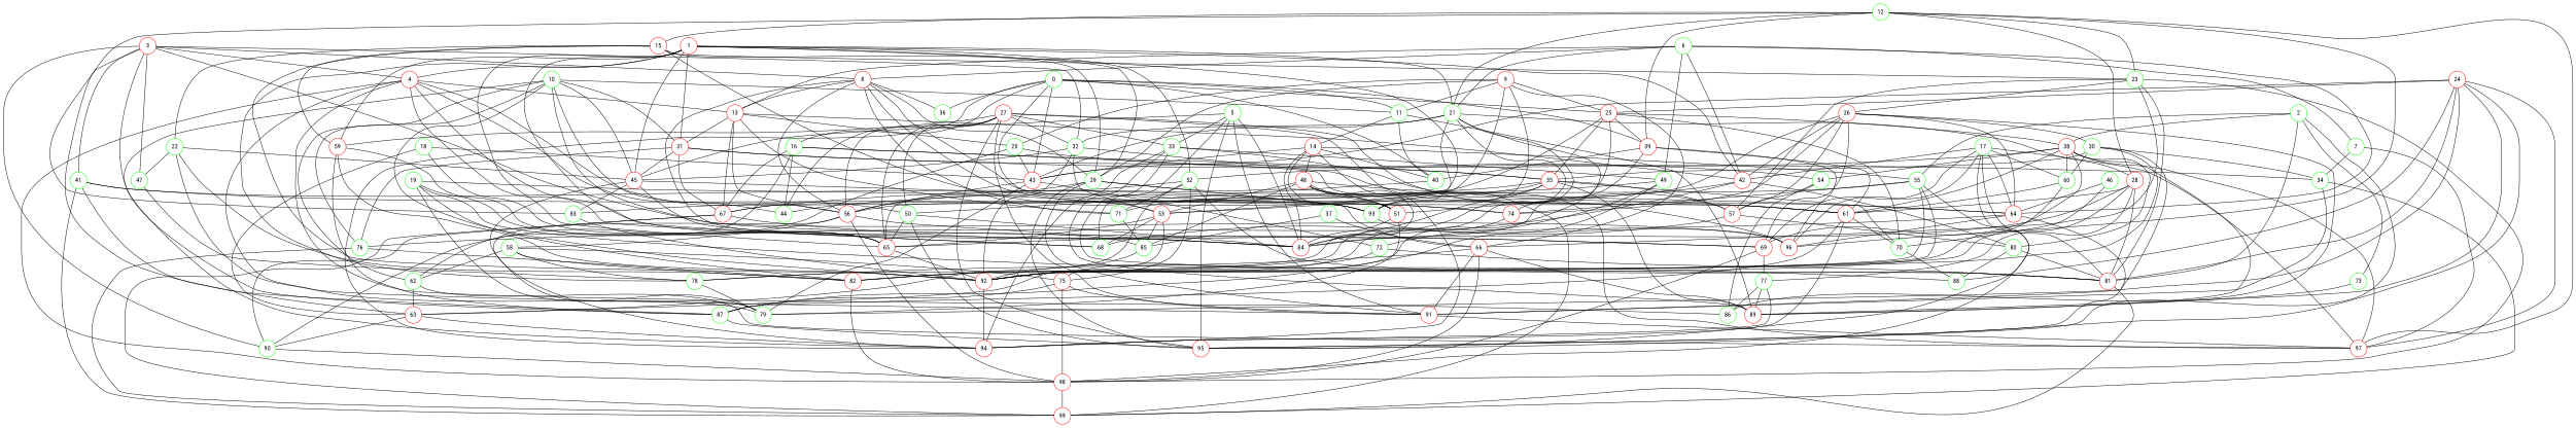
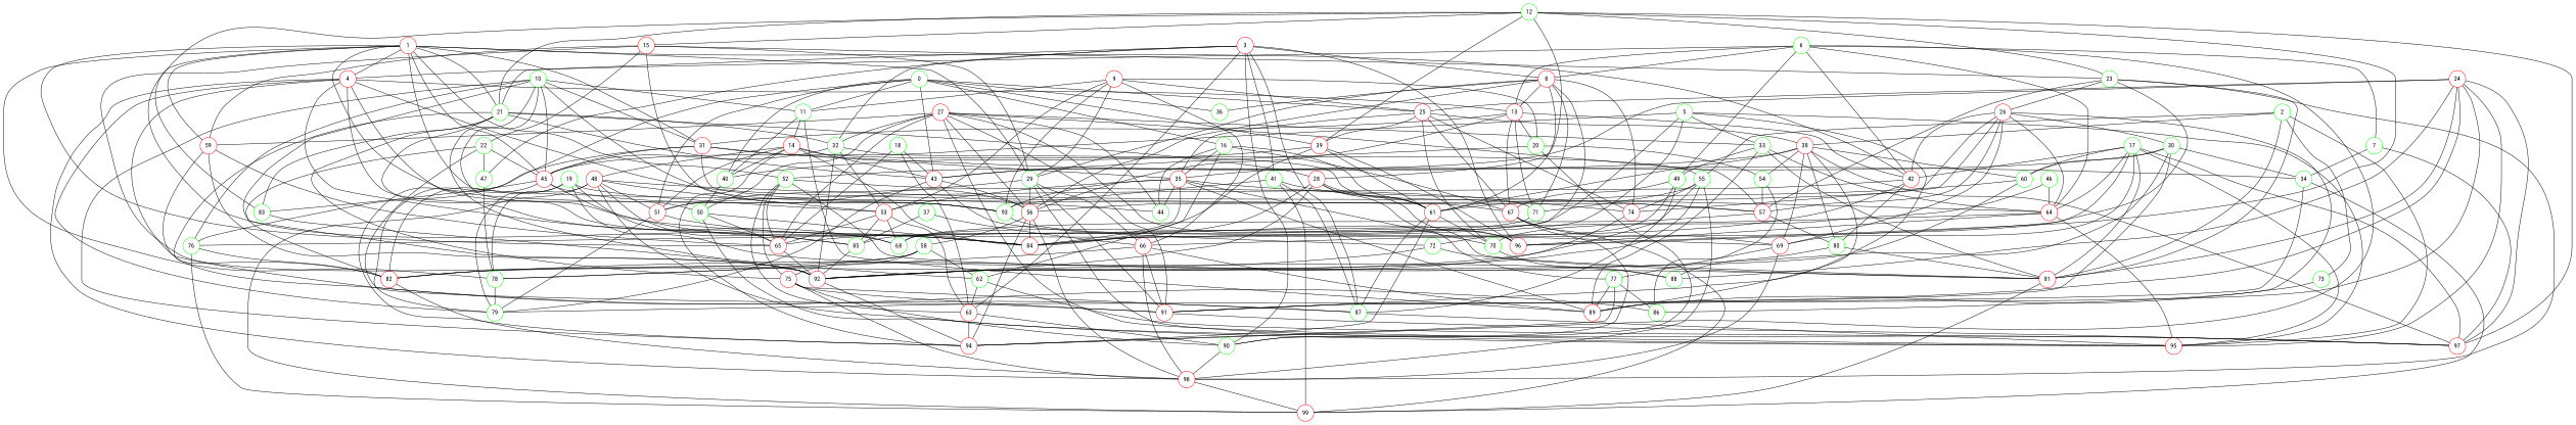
  graph {
    fontname="Roboto Condensed"
    node [color=green fillcolor=white fixedsize=true fontname="Roboto Condensed" shape=circle style=filled]
    edge [fontname="Roboto Condensed"]
    0
    16
    94 [color=red]
    51 [color=red]
    36
    39 [color=red]
    40
    25 [color=red]
    11
    43 [color=red]
    35 [color=red]
    44
    67 [color=red]
    61 [color=red]
    62
    84 [color=red]
    79
    96 [color=red]
    50
    70
    38 [color=red]
    74 [color=red]
    89 [color=red]
    14 [color=red]
    56 [color=red]
    72
    53 [color=red]
    57 [color=red]
    93
    90
    99 [color=red]
    69 [color=red]
    87
    63 [color=red]
    97 [color=red]
    65 [color=red]
    68
    85
    88
    80
    92 [color=red]
    98 [color=red]
    81 [color=red]
    77
    86
    95 [color=red]
    52
    54
    60
    71
    75 [color=red]
    91 [color=red]
    48 [color=red]
    55
    64 [color=red]
    78
    82 [color=red]
    76
    58
    1 [color=red]
    4 [color=red]
    42 [color=red]
    31 [color=red]
    45 [color=red]
    21
    59 [color=red]
    29
    13 [color=red]
    34
    83
    32
    28 [color=red]
    66 [color=red]
    20
    2
    73
    3 [color=red]
    8 [color=red]
    41
    47
    5
    33
    49
    6
    7
    9 [color=red]
    10
    12
    23
    15 [color=red]
    26 [color=red]
    22
    30
    17
    18
    19
    24 [color=red]
    27 [color=red]
    37
    46
    0 -- 16
    0 -- 94
    0 -- 51
    0 -- 36
    0 -- 39
    0 -- 40
    0 -- 25
    0 -- 11
    0 -- 43
    16 -- 35
    16 -- 44
    16 -- 67
    16 -- 61
    16 -- 62
    51 -- 84
    51 -- 79
    39 -- 40
    39 -- 61
    39 -- 84
    39 -- 96
    40 -- 50
    25 -- 39
    25 -- 35
    25 -- 67
    25 -- 70
    25 -- 38
    25 -- 74
    11 -- 40
    11 -- 89
    11 -- 14
    43 -- 79
    43 -- 56
    43 -- 72
    35 -- 44
    35 -- 84
    35 -- 70
    35 -- 89
    35 -- 53
    35 -- 57
    35 -- 93
    67 -- 90
    67 -- 99
    67 -- 69
    61 -- 94
    61 -- 70
    61 -- 87
    62 -- 63
    62 -- 97
    50 -- 84
    50 -- 65
    50 -- 95
    70 -- 88
    38 -- 61
    38 -- 89
    38 -- 69
    38 -- 97
    38 -- 80
    38 -- 52
    38 -- 54
    38 -- 60
    74 -- 92
    14 -- 94
    14 -- 51
    14 -- 40
    14 -- 43
    14 -- 84
    14 -- 48
    14 -- 55
    56 -- 94
    56 -- 84
    56 -- 98
    56 -- 58
    72 -- 92
    72 -- 81
    53 -- 63
    53 -- 65
    53 -- 68
    53 -- 85
    57 -- 68
    57 -- 80
    93 -- 96
    90 -- 98
    69 -- 98
    69 -- 77
    87 -- 95
    63 -- 94
    63 -- 90
    65 -- 92
    85 -- 92
    80 -- 88
    80 -- 81
    92 -- 94
    98 -- 99
    81 -- 99
    77 -- 94
    77 -- 89
    77 -- 86
    52 -- 63
    52 -- 65
    52 -- 81
    52 -- 71
    52 -- 75
    54 -- 57
    54 -- 86
    60 -- 61
    60 -- 92
    71 -- 85
+   75 -- 90
    75 -- 87
    75 -- 98
    75 -- 91
    91 -- 97
    48 -- 51
    48 -- 53
    48 -- 99
    48 -- 97
    48 -- 85
    48 -- 64
    48 -- 78
    55 -- 74
    55 -- 92
    55 -- 98
    55 -- 71
    55 -- 82
    64 -- 96
    64 -- 95
    64 -- 76
    78 -- 79
    82 -- 98
    76 -- 99
    76 -- 82
    58 -- 62
    58 -- 75
    58 -- 78
    58 -- 82
+   1 -- 57
    1 -- 93
    1 -- 65
    1 -- 68
    1 -- 52
    1 -- 78
    1 -- 4
    1 -- 42
    1 -- 31
    1 -- 45
    1 -- 21
    1 -- 59
    1 -- 29
    4 -- 44
    4 -- 79
    4 -- 50
    4 -- 68
    4 -- 85
    4 -- 98
    4 -- 86
    4 -- 13
    42 -- 51
    42 -- 65
    42 -- 80
    31 -- 35
    31 -- 67
    31 -- 76
    31 -- 45
    31 -- 34
    45 -- 84
    45 -- 79
    45 -- 93
    45 -- 83
    21 -- 43
    21 -- 84
    21 -- 75
    21 -- 82
    21 -- 83
    21 -- 32
    21 -- 28
    59 -- 87
    59 -- 65
    59 -- 92
    29 -- 51
    29 -- 56
    29 -- 95
    29 -- 91
    29 -- 66
    13 -- 67
    13 -- 56
    13 -- 71
    13 -- 42
    13 -- 31
    13 -- 20
    34 -- 99
    34 -- 91
    83 -- 92
    32 -- 61
    32 -- 53
    32 -- 92
    32 -- 45
    28 -- 61
    28 -- 84
    28 -- 92
    28 -- 81
    28 -- 77
    66 -- 89
    66 -- 98
    66 -- 91
    66 -- 78
    20 -- 43
    20 -- 90
    20 -- 54
    2 -- 38
    2 -- 81
    2 -- 95
    2 -- 55
    2 -- 73
    73 -- 89
    3 -- 96
    3 -- 90
    3 -- 87
    3 -- 63
    3 -- 4
    3 -- 32
    3 -- 8
    3 -- 41
    3 -- 47
    8 -- 36
    8 -- 61
    8 -- 84
    8 -- 74
    8 -- 56
    8 -- 71
    8 -- 29
    8 -- 13
    41 -- 74
    41 -- 93
    41 -- 99
    41 -- 87
    47 -- 78
    5 -- 84
    5 -- 68
    5 -- 95
    5 -- 91
    5 -- 45
    5 -- 33
    33 -- 89
    33 -- 81
    33 -- 64
    33 -- 49
    49 -- 67
    49 -- 72
    49 -- 87
-   33 -- 94
+   6 -- 94
    6 -- 64
    6 -- 42
    6 -- 21
    6 -- 13
    6 -- 8
    6 -- 49
    6 -- 7
    7 -- 97
    7 -- 34
    9 -- 25
    9 -- 11
    9 -- 53
    9 -- 93
    9 -- 29
    9 -- 66
    9 -- 20
    10 -- 94
    10 -- 11
    10 -- 62
    10 -- 56
    10 -- 69
    10 -- 92
    10 -- 76
    10 -- 31
    10 -- 45
    12 -- 39
    12 -- 96
    12 -- 97
    12 -- 21
    12 -- 83
    12 -- 28
    12 -- 23
    12 -- 15
    23 -- 57
    23 -- 98
    23 -- 81
    23 -- 66
    23 -- 26
    15 -- 93
    15 -- 92
    15 -- 59
    15 -- 29
    15 -- 23
    15 -- 22
    26 -- 74
    26 -- 56
    26 -- 57
    26 -- 69
    26 -- 86
    26 -- 64
    26 -- 42
    26 -- 30
    22 -- 91
    22 -- 82
    22 -- 45
    22 -- 47
    30 -- 35
    30 -- 60
    30 -- 91
    30 -- 82
    30 -- 34
    17 -- 96
    17 -- 69
    17 -- 97
    17 -- 81
    17 -- 95
    17 -- 60
    17 -- 64
    17 -- 42
    18 -- 43
    18 -- 63
    18 -- 65
    19 -- 79
    19 -- 53
    19 -- 65
    19 -- 88
    19 -- 82
    24 -- 25
    24 -- 43
    24 -- 79
    24 -- 89
    24 -- 97
    24 -- 88
    24 -- 81
    24 -- 95
    27 -- 44
    27 -- 96
    27 -- 50
    27 -- 56
    27 -- 57
    27 -- 65
    27 -- 95
    27 -- 91
    27 -- 59
    27 -- 32
    27 -- 33
    37 -- 85
    37 -- 66
    46 -- 70
    46 -- 64
  }
